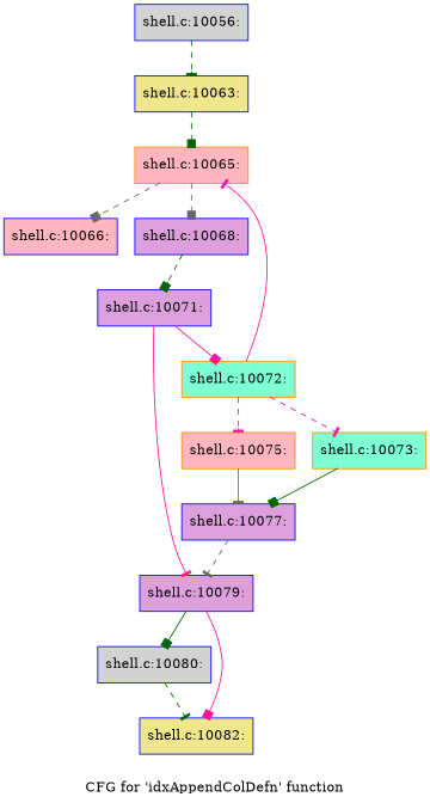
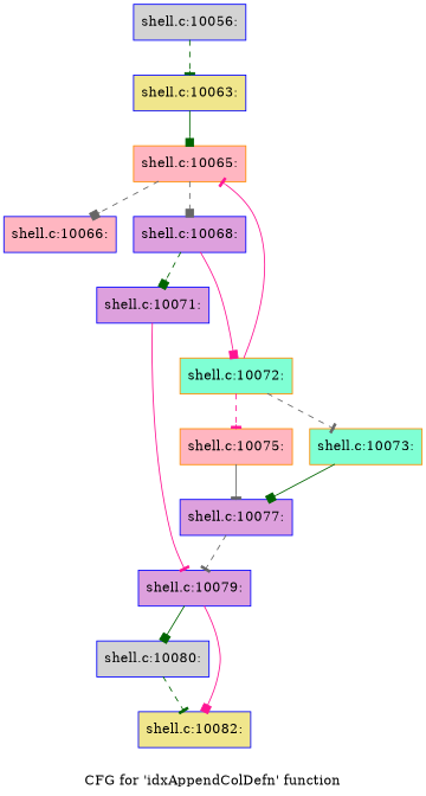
  digraph {
    label="CFG for 'idxAppendColDefn' function"
    node [color=blue fillcolor=plum shape=record style=filled]
    edge [arrowhead=tee color=darkgreen style=dashed]
    n1 [fillcolor=lightgrey label="{shell.c:10056:}"]
    n2 [fillcolor=khaki label="{shell.c:10063:}"]
    n3 [color=darkorange fillcolor=lightpink label="{shell.c:10065:}"]
    n4 [fillcolor=lightpink label="{shell.c:10066:}"]
    n5 [label="{shell.c:10068:}"]
    n6 [label="{shell.c:10071:}"]
    n7 [color=darkorange fillcolor=aquamarine label="{shell.c:10072:}"]
    n8 [label="{shell.c:10079:}"]
    n9 [color=darkorange fillcolor=aquamarine label="{shell.c:10073:}"]
    n10 [color=darkorange fillcolor=lightpink label="{shell.c:10075:}"]
    n11 [fillcolor=lightgrey label="{shell.c:10080:}"]
    n12 [fillcolor=khaki label="{shell.c:10082:}"]
    n13 [label="{shell.c:10077:}"]
    n1 -> n2
-   n2 -> n3 [arrowhead=box]
+   n2 -> n3 [arrowhead=box style=solid]
    n3 -> n4 [arrowhead=box color=gray40]
    n3 -> n5 [arrowhead=box color=gray40]
    n5 -> n6 [arrowhead=box]
-   n6 -> n7 [arrowhead=box color=deeppink style=solid]
+   n5 -> n7 [arrowhead=box color=deeppink style=solid]
    n6 -> n8 [color=deeppink style=solid]
    n7 -> n3 [color=deeppink style=solid]
-   n7 -> n9 [color=deeppink]
+   n7 -> n9 [color=gray40]
    n7 -> n10 [color=deeppink]
    n8 -> n11 [arrowhead=box style=solid]
    n8 -> n12 [arrowhead=box color=deeppink style=solid]
    n9 -> n13 [arrowhead=box style=solid]
    n10 -> n13 [color=gray40 style=solid]
    n11 -> n12
    n13 -> n8 [color=gray40]
  }
